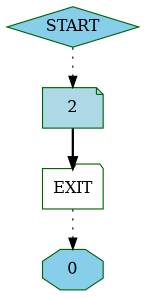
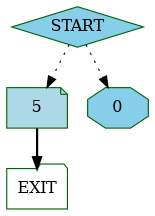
  digraph {
    node [color=darkgreen fillcolor=skyblue style=filled]
    edge [style=dotted]
    n1 [label=START shape=diamond]
-   2 [fillcolor=lightblue shape=note]
+   2 [fillcolor=lightblue shape=note label=5]
    n3 [label=0 shape=octagon]
    n4 [fillcolor=white label=EXIT shape=folder]
    n1 -> 2 [tailport=s2]
-   n4 -> n3
+   n1 -> n3
    2 -> n4 [style=bold]
  }
